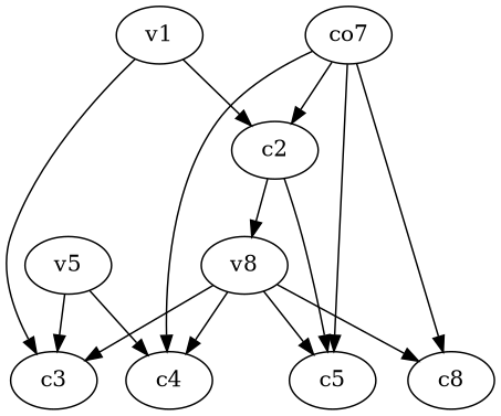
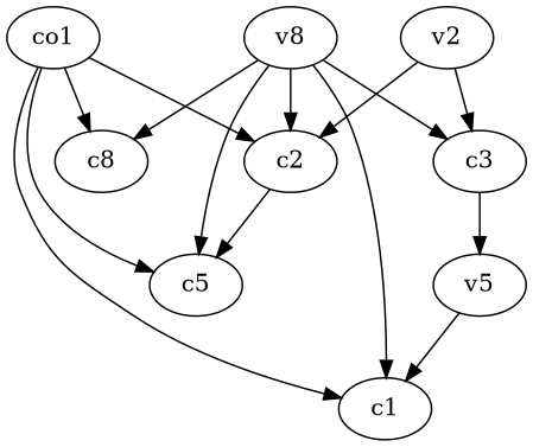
  strict digraph {
    edge [weight=1]
    n1 [label=v8]
    c2
    c5
    c3
-   c1 [label=c4]
+   c1
    n6 [label=c8]
    n7 [label=v5]
-   v1
-   co1 [label=co7]
+   v1 [label=v2]
+   co1
    n1 -> c5
    n1 -> c3
    n1 -> c1
    n1 -> n6
-   c2 -> n1
+   n1 -> c2
    c2 -> c5
-   n7 -> c3
+   c3 -> n7
    n7 -> c1
    v1 -> c2
    v1 -> c3
    co1 -> c2
    co1 -> c5
    co1 -> c1
    co1 -> n6
  }
